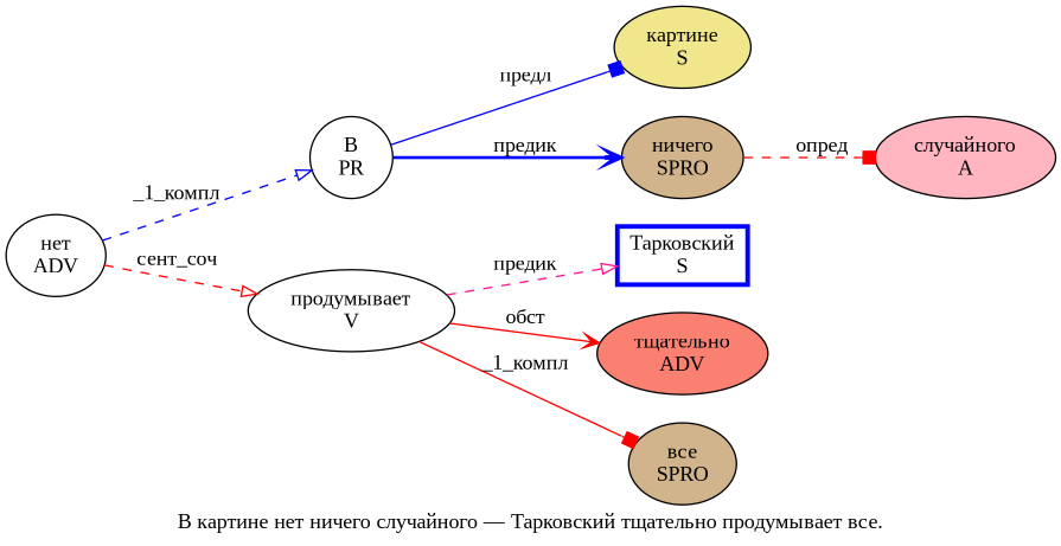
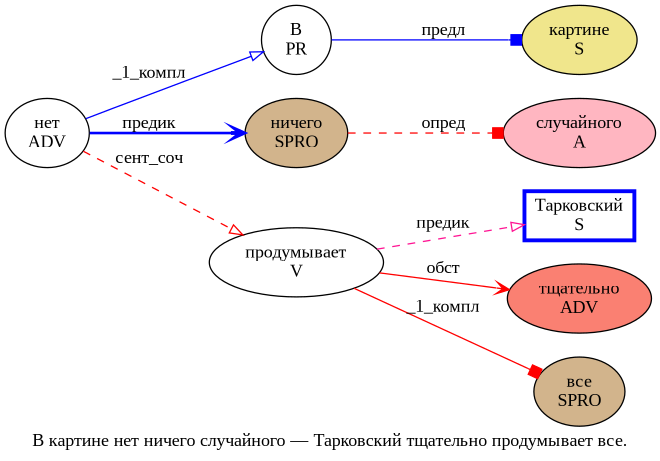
  digraph {
    fontname="Liberation Serif"
    label="В картине нет ничего случайного — Тарковский тщательно продумывает все."
    rankdir=LR
    node [fillcolor=white fontname="Liberation Serif" penwidth=1 shape=ellipse style=filled]
    edge [arrowhead=box color=red fontname="Liberation Serif" style=solid]
    n1 [label="В\nPR"]
    n2 [fillcolor=khaki label="картине\nS"]
    n3 [label="нет\nADV"]
    n4 [fillcolor=tan label="ничего\nSPRO"]
    n5 [label="продумывает\nV"]
    n6 [fillcolor=lightpink label="случайного\nA"]
    n7 [color=blue label="Тарковский\nS" penwidth=3 shape=box]
    n8 [fillcolor=salmon label="тщательно\nADV"]
    n9 [fillcolor=tan label="все\nSPRO"]
    n1 -> n2 [color=blue label="предл"]
-   n3 -> n1 [arrowhead=onormal color=blue label="_1_компл" style=dashed]
-   n1 -> n4 [arrowhead=vee color=blue label="предик" style=bold]
+   n3 -> n1 [arrowhead=onormal color=blue label="_1_компл"]
+   n3 -> n4 [arrowhead=vee color=blue label="предик" style=bold]
    n3 -> n5 [arrowhead=onormal label="сент_соч" style=dashed]
    n4 -> n6 [label="опред" style=dashed]
    n5 -> n7 [arrowhead=onormal color=deeppink label="предик" style=dashed]
    n5 -> n8 [arrowhead=vee label="обст"]
    n5 -> n9 [label="_1_компл"]
  }
